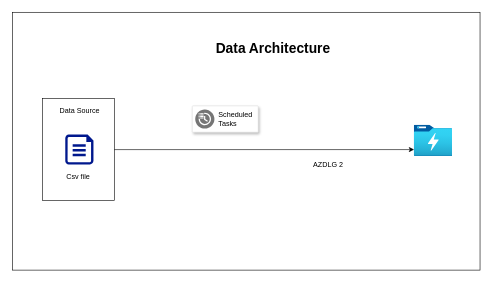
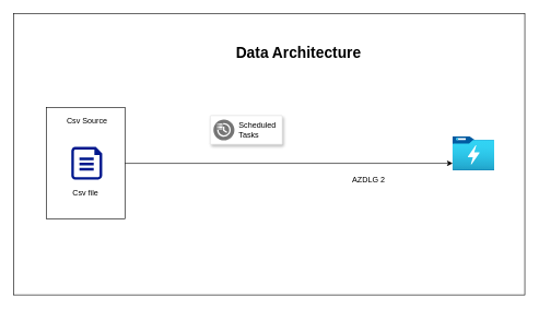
  <mxCell id="0" />
  <mxCell id="1" parent="0" />
  <mxCell id="2" value="" style="rounded=0;whiteSpace=wrap;html=1;" parent="1" vertex="1"><mxGeometry x="20" y="20" width="780" height="430" as="geometry" /></mxCell>
  <mxCell id="3" value="" style="rounded=0;whiteSpace=wrap;html=1;" parent="1" vertex="1"><mxGeometry x="70" y="164" width="120" height="170" as="geometry" /></mxCell>
  <mxCell id="4" value="" style="sketch=0;aspect=fixed;pointerEvents=1;shadow=0;dashed=0;html=1;strokeColor=none;labelPosition=center;verticalLabelPosition=bottom;verticalAlign=top;align=center;fillColor=#00188D;shape=mxgraph.azure.file" parent="1" vertex="1"><mxGeometry x="108.25" y="224" width="47" height="50" as="geometry" /></mxCell>
- <mxCell id="5" value="Data Source" style="text;html=1;align=center;verticalAlign=middle;whiteSpace=wrap;rounded=0;" parent="1" vertex="1"><mxGeometry x="93.5" y="170" width="76.5" height="30" as="geometry" /></mxCell>
+ <mxCell id="5" value="Csv Source" style="text;html=1;align=center;verticalAlign=middle;whiteSpace=wrap;rounded=0;" parent="1" vertex="1"><mxGeometry x="93.5" y="170" width="76.5" height="30" as="geometry" /></mxCell>
  <mxCell id="6" value="Csv file" style="text;html=1;align=center;verticalAlign=middle;whiteSpace=wrap;rounded=0;" parent="1" vertex="1"><mxGeometry x="100" y="280" width="60" height="30" as="geometry" /></mxCell>
  <mxCell id="7" value="" style="image;aspect=fixed;html=1;points=[];align=center;fontSize=12;image=img/lib/azure2/analytics/Data_Lake_Store_Gen1.svg;" parent="1" vertex="1"><mxGeometry x="690" y="208" width="64" height="52" as="geometry" /></mxCell>
- <mxCell id="8" value="AZDLG 2" style="text;html=1;align=center;verticalAlign=middle;whiteSpace=wrap;rounded=0;" parent="1" vertex="1"><mxGeometry x="517" y="260" width="60" height="30" as="geometry" /></mxCell>
+ <mxCell id="8" value="AZDLG 2" style="text;html=1;align=center;verticalAlign=middle;whiteSpace=wrap;rounded=0;" parent="1" vertex="1"><mxGeometry x="532" y="260" width="60" height="30" as="geometry" /></mxCell>
  <mxCell id="9" value="" style="strokeColor=#dddddd;shadow=1;strokeWidth=1;rounded=1;absoluteArcSize=1;arcSize=2;" parent="1" vertex="1"><mxGeometry x="320" y="176" width="110" height="44" as="geometry" /></mxCell>
  <mxCell id="10" value="Scheduled&#10;Tasks" style="sketch=0;dashed=0;connectable=0;html=1;fillColor=#757575;strokeColor=none;shape=mxgraph.gcp2.scheduled_tasks;part=1;labelPosition=right;verticalLabelPosition=middle;align=left;verticalAlign=middle;spacingLeft=5;fontSize=12;" parent="9" vertex="1"><mxGeometry y="0.5" width="32" height="32" relative="1" as="geometry"><mxPoint x="5" y="-16" as="offset" /></mxGeometry></mxCell>
  <mxCell id="11" value="" style="endArrow=classic;html=1;rounded=0;exitX=1;exitY=0.5;exitDx=0;exitDy=0;entryX=0;entryY=0.788;entryDx=0;entryDy=0;entryPerimeter=0;" parent="1" source="3" target="7" edge="1"><mxGeometry width="50" height="50" relative="1" as="geometry"><mxPoint x="390" y="370" as="sourcePoint" /><mxPoint x="440" y="320" as="targetPoint" /></mxGeometry></mxCell>
  <mxCell id="12" value="" style="shape=image;verticalLabelPosition=bottom;labelBackgroundColor=default;verticalAlign=top;aspect=fixed;imageAspect=0;image=https://cdn-icons-png.flaticon.com/128/3098/3098090.png;" parent="1" vertex="1"><mxGeometry x="350" y="260" width="50" height="50" as="geometry" /></mxCell>
  <mxCell id="13" value="Data Architecture" style="text;html=1;align=center;verticalAlign=middle;whiteSpace=wrap;rounded=0;fontSize=23;fontStyle=1" parent="1" vertex="1"><mxGeometry x="340" y="65" width="230" height="30" as="geometry" /></mxCell>
